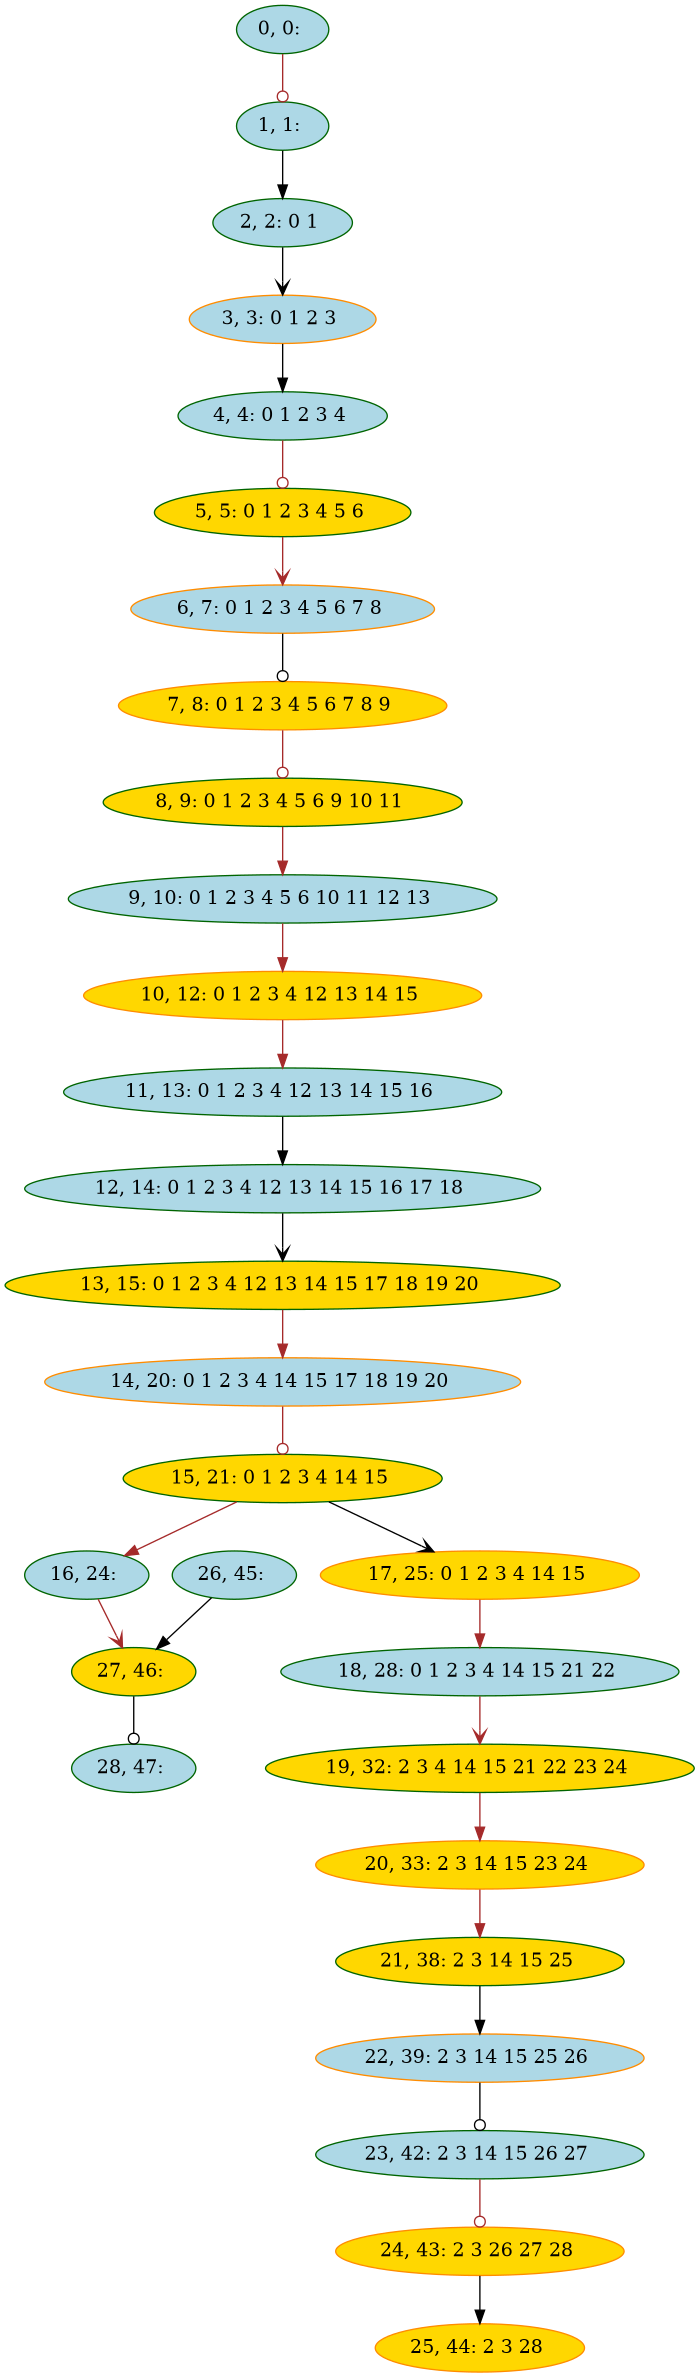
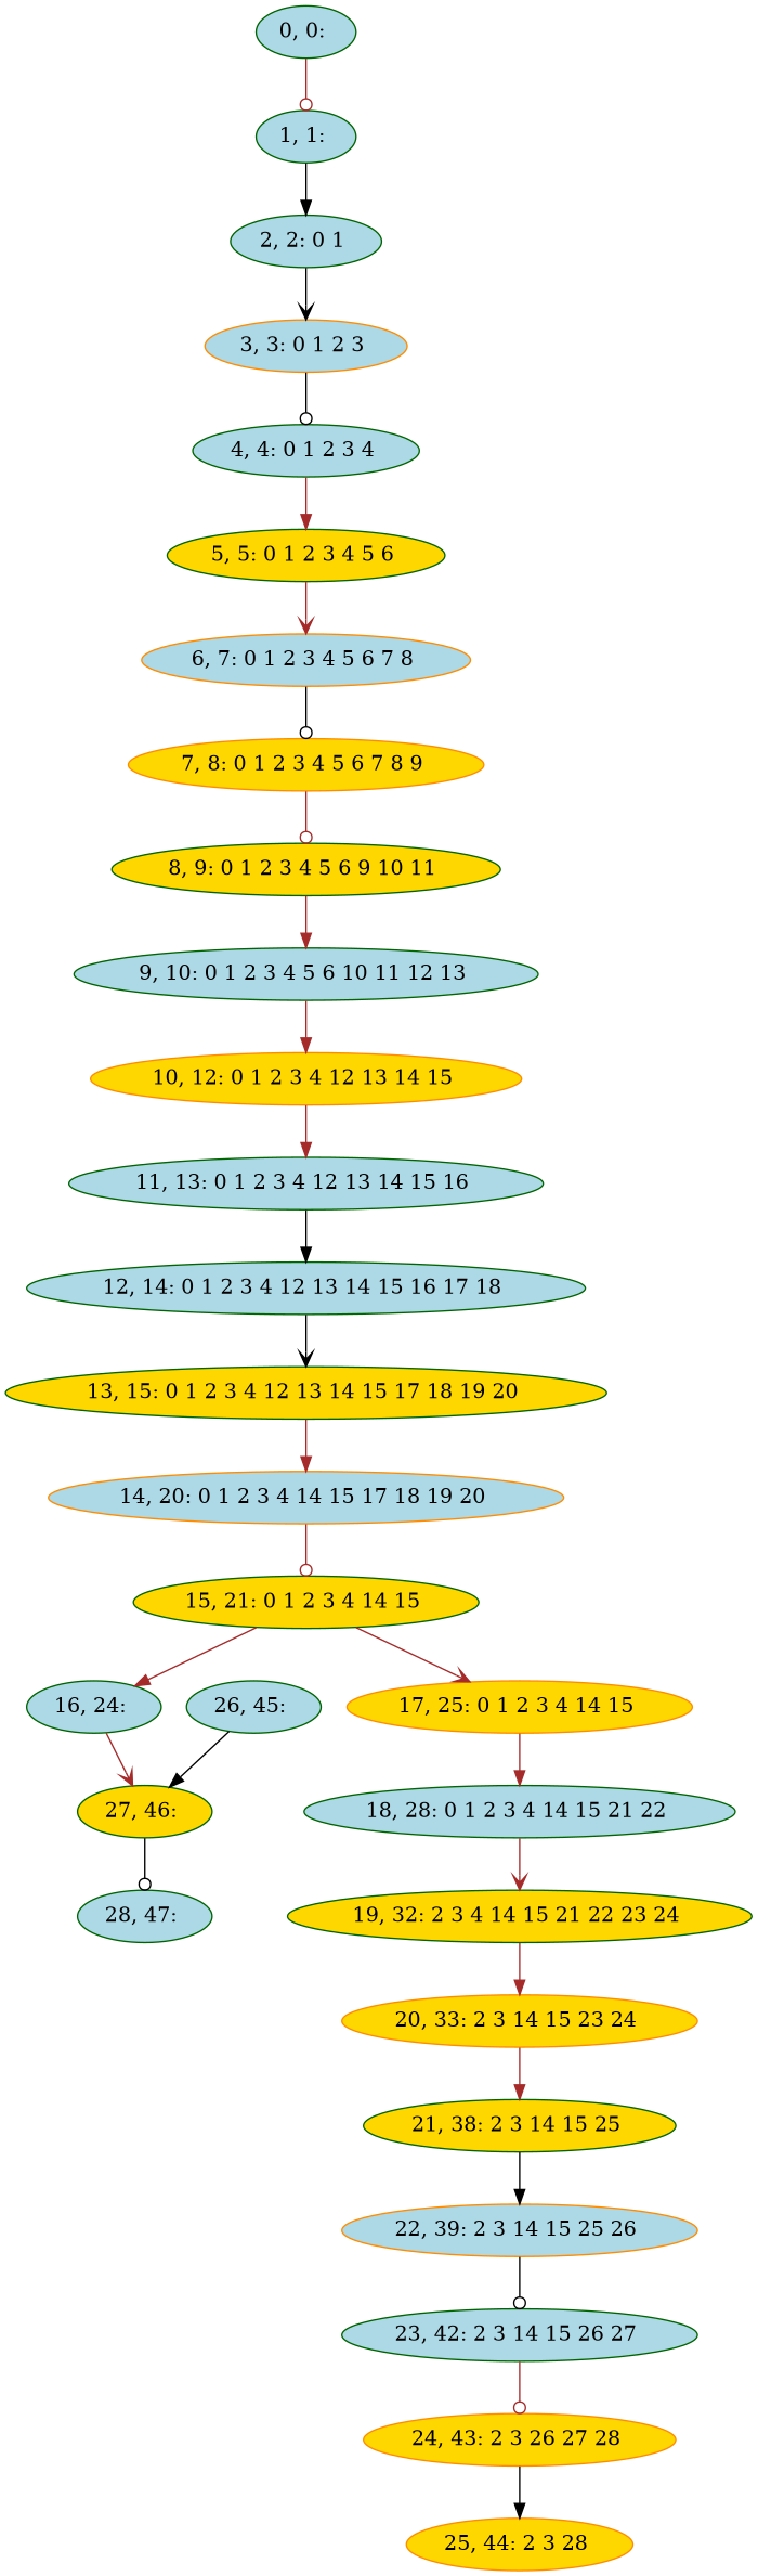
  digraph {
    node [color=darkgreen fillcolor=lightblue style=filled]
    edge [arrowhead=normal color=brown]
    n1 [label="0, 0: "]
    n2 [label="1, 1: "]
    n3 [label="2, 2: 0 1 "]
    n4 [color=darkorange label="3, 3: 0 1 2 3 "]
    n5 [label="4, 4: 0 1 2 3 4 "]
    n6 [fillcolor=gold label="5, 5: 0 1 2 3 4 5 6 "]
    n7 [color=darkorange label="6, 7: 0 1 2 3 4 5 6 7 8 "]
    n8 [color=darkorange fillcolor=gold label="7, 8: 0 1 2 3 4 5 6 7 8 9 "]
    n9 [fillcolor=gold label="8, 9: 0 1 2 3 4 5 6 9 10 11 "]
    n10 [label="9, 10: 0 1 2 3 4 5 6 10 11 12 13 "]
    n11 [color=darkorange fillcolor=gold label="10, 12: 0 1 2 3 4 12 13 14 15 "]
    n12 [label="11, 13: 0 1 2 3 4 12 13 14 15 16 "]
    n13 [label="12, 14: 0 1 2 3 4 12 13 14 15 16 17 18 "]
    n14 [fillcolor=gold label="13, 15: 0 1 2 3 4 12 13 14 15 17 18 19 20 "]
    n15 [color=darkorange label="14, 20: 0 1 2 3 4 14 15 17 18 19 20 "]
    n16 [fillcolor=gold label="15, 21: 0 1 2 3 4 14 15 "]
    n17 [label="16, 24: "]
    n18 [color=darkorange fillcolor=gold label="17, 25: 0 1 2 3 4 14 15 "]
    n19 [fillcolor=gold label="27, 46: "]
    n20 [label="18, 28: 0 1 2 3 4 14 15 21 22 "]
    n21 [label="28, 47: "]
    n22 [fillcolor=gold label="19, 32: 2 3 4 14 15 21 22 23 24 "]
    n23 [color=darkorange fillcolor=gold label="20, 33: 2 3 14 15 23 24 "]
    n24 [fillcolor=gold label="21, 38: 2 3 14 15 25 "]
    n25 [color=darkorange label="22, 39: 2 3 14 15 25 26 "]
    n26 [label="23, 42: 2 3 14 15 26 27 "]
    n27 [color=darkorange fillcolor=gold label="24, 43: 2 3 26 27 28 "]
    n28 [color=darkorange fillcolor=gold label="25, 44: 2 3 28 "]
    n29 [label="26, 45: "]
    n1 -> n2 [arrowhead=odot]
    n2 -> n3 [color=black]
    n3 -> n4 [arrowhead=vee color=black]
-   n4 -> n5 [color=black]
-   n5 -> n6 [arrowhead=odot]
+   n4 -> n5 [arrowhead=odot color=black]
+   n5 -> n6
    n6 -> n7 [arrowhead=vee]
    n7 -> n8 [arrowhead=odot color=black]
    n8 -> n9 [arrowhead=odot]
    n9 -> n10
    n10 -> n11
    n11 -> n12
    n12 -> n13 [color=black]
    n13 -> n14 [arrowhead=vee color=black]
    n14 -> n15
    n15 -> n16 [arrowhead=odot]
    n16 -> n17
-   n16 -> n18 [arrowhead=vee color=black]
+   n16 -> n18 [arrowhead=vee]
    n17 -> n19 [arrowhead=vee]
    n18 -> n20
    n19 -> n21 [arrowhead=odot color=black]
    n20 -> n22 [arrowhead=vee]
    n22 -> n23
    n23 -> n24
    n24 -> n25 [color=black]
    n25 -> n26 [arrowhead=odot color=black]
    n26 -> n27 [arrowhead=odot]
    n27 -> n28 [color=black]
    n29 -> n19 [color=black]
  }
